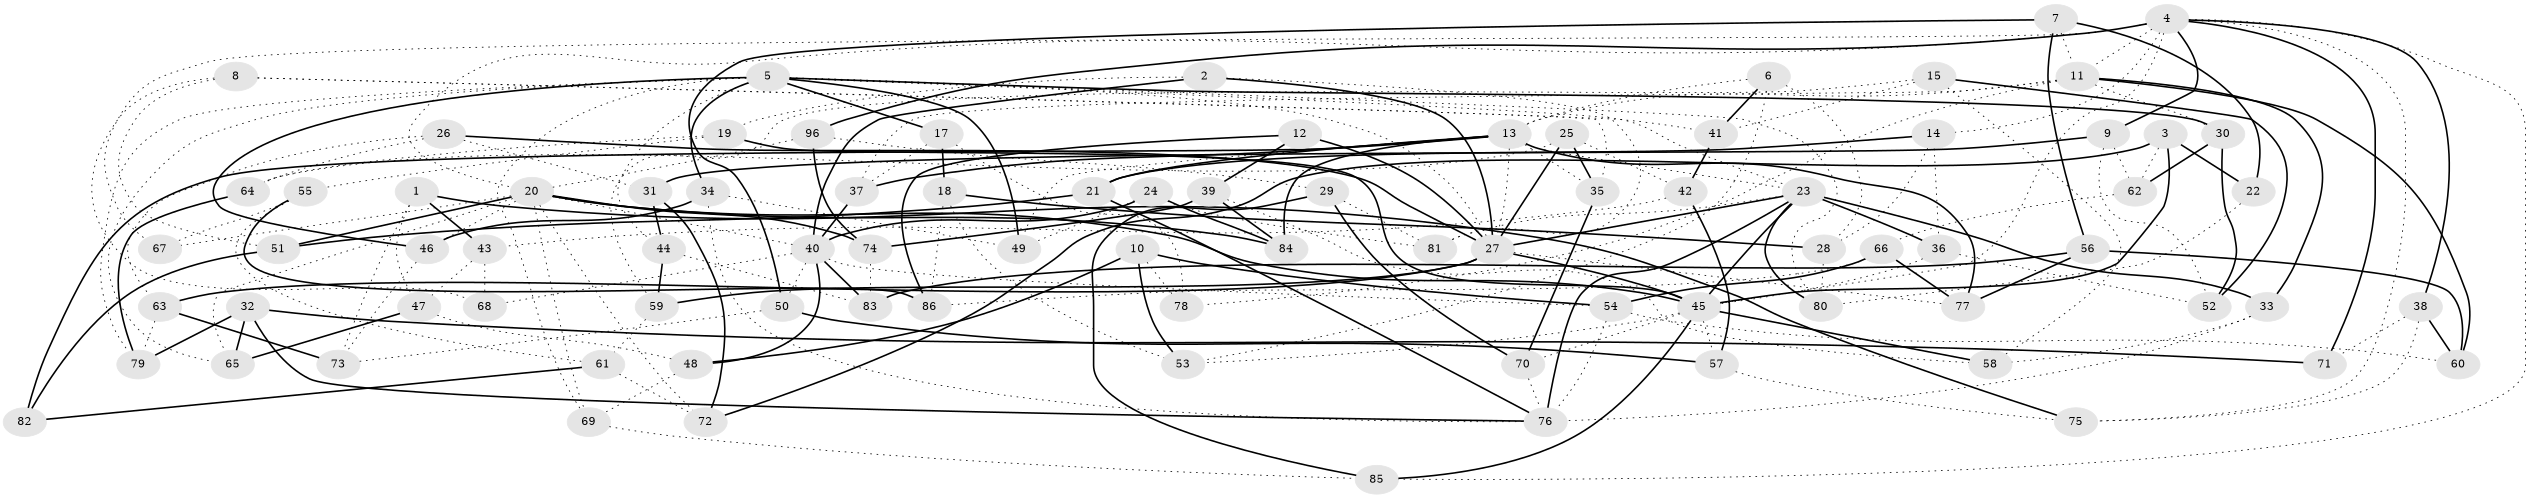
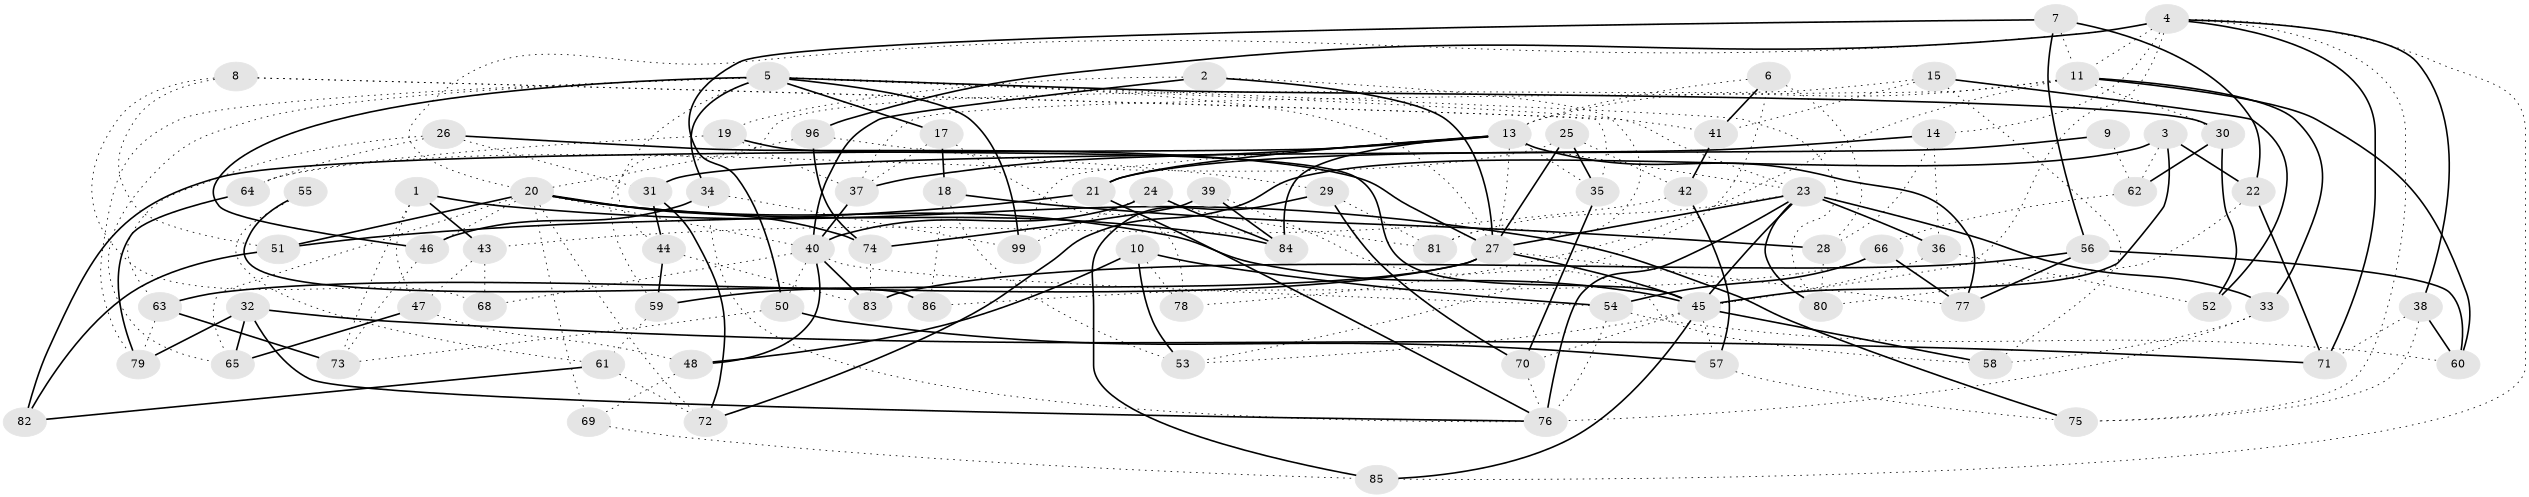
  graph {
    node [color=gray90 style=filled]
    edge [style=dotted weight=1.0]
    1
    43
    47
    73
    75
    68
    65
    48
    2
    19
    27
    40
    81
    45
    55
    64
    77
    59
    63
    50
    54
    83
    3
    22
    62
    72
    71
    80
    85
    53
    58
    70
    57
    66
    4
    9
    11
    14
    n39 [label=96]
    20
    38
-   67
    31
    52
    30
    13
    78
    33
    37
    60
    28
    21
    36
    29
    74
    46
    69
    51
    84
    5
    17
    23
    34
    44
-   49
+   49 [label=99]
    79
    18
    76
    6
    41
    35
    82
    42
    7
    56
    8
    10
-   12
    39
    86
    15
    61
    24
    25
    26
    32
    1 -- 43 [style=bold]
    1 -- 47
    1 -- 73
    1 -- 75 [style=bold]
    43 -- 47
    43 -- 68
    47 -- 65 [style=bold]
    47 -- 48
    48 -- 69
    2 -- 19
    2 -- 27 [style=bold]
    2 -- 40 [style=bold]
    2 -- 81
    19 -- 45 [style=bold]
-   19 -- 55
+   19 -- 37
    19 -- 64
    27 -- 45 [style=bold]
    27 -- 77
    27 -- 59 [style=bold]
    27 -- 63 [style=bold]
    40 -- 68 [weight=2.0]
    40 -- 48 [style=bold]
    40 -- 50
    40 -- 54
    40 -- 83 [style=bold]
    45 -- 85 [style=bold]
    45 -- 53
    45 -- 58 [style=bold]
    45 -- 70
    45 -- 57
-   55 -- 67
    55 -- 86 [style=bold]
    55 -- 61
    64 -- 79 [style=bold]
    59 -- 61
    63 -- 73 [style=bold]
    63 -- 79
    50 -- 73
    50 -- 57 [style=bold]
    54 -- 60
    54 -- 76
    3 -- 45 [style=bold]
    3 -- 22 [style=bold]
    3 -- 62
    3 -- 72 [style=bold]
+   22 -- 71 [style=bold]
    22 -- 80
    62 -- 66
    70 -- 76
    57 -- 75
    66 -- 77 [style=bold]
    66 -- 54 [style=bold]
    66 -- 86
    4 -- 75
    4 -- 45
    4 -- 71 [style=bold]
    4 -- 85
-   4 -- 9 [style=bold]
    4 -- 11
    4 -- 14
    4 -- n39 [style=bold]
    4 -- 20
    4 -- 38 [style=bold]
-   4 -- 67 [weight=2.0]
    9 -- 62
    9 -- 31 [style=bold]
-   9 -- 52
    11 -- 30
    11 -- 13
    11 -- 78
    11 -- 33 [style=bold]
    11 -- 37
    11 -- 60 [style=bold]
    14 -- 28
    14 -- 21 [style=bold]
    14 -- 36
    n39 -- 20
    n39 -- 29
    n39 -- 74 [style=bold]
    20 -- 65
    20 -- 40
    20 -- 45 [style=bold]
    20 -- 72
-   20 -- 67
    20 -- 74 [style=bold]
    20 -- 46
    20 -- 69
    20 -- 51 [style=bold]
    20 -- 84 [style=bold]
    38 -- 75
    38 -- 71
    38 -- 60 [style=bold]
    31 -- 72 [style=bold]
    31 -- 44 [style=bold]
    30 -- 62 [style=bold]
    30 -- 52 [style=bold]
    13 -- 27
    13 -- 77 [style=bold]
    13 -- 37 [style=bold]
    13 -- 21 [style=bold]
    13 -- 84 [style=bold]
    13 -- 23
    13 -- 49
    13 -- 35
    13 -- 82 [style=bold weight=2.0]
    33 -- 58
    33 -- 76
    37 -- 40 [style=bold]
    28 -- 80
    21 -- 51 [style=bold]
    21 -- 76 [style=bold]
    36 -- 45
    36 -- 52
    29 -- 81
    29 -- 85 [style=bold]
    29 -- 70 [style=bold]
    74 -- 83
    46 -- 73
    69 -- 85
    51 -- 82 [style=bold]
    5 -- 65
    5 -- 27
    5 -- 80
    5 -- 30 [style=bold]
    5 -- 46 [style=bold]
-   5 -- 69
    5 -- 17 [style=bold]
    5 -- 23
    5 -- 34 [style=bold]
    5 -- 44
    5 -- 49 [style=bold]
    5 -- 79
    17 -- 78
    17 -- 37
    17 -- 18 [style=bold]
    23 -- 27 [style=bold]
    23 -- 81
    23 -- 45 [style=bold]
    23 -- 80 [style=bold]
    23 -- 33 [style=bold]
    23 -- 36 [style=bold]
    23 -- 76 [style=bold weight=2.0]
    34 -- 46 [style=bold]
    34 -- 49
    34 -- 76
    44 -- 59 [style=bold]
    44 -- 83
    18 -- 53
    18 -- 28 [style=bold]
    18 -- 86
    6 -- 53
    6 -- 13
    6 -- 28
    6 -- 41 [style=bold]
    41 -- 42 [style=bold]
    35 -- 70 [style=bold]
    42 -- 43
    42 -- 57 [style=bold]
    7 -- 50 [style=bold]
    7 -- 22 [style=bold]
    7 -- 11
    7 -- 56 [style=bold]
    56 -- 77 [style=bold]
    56 -- 83 [style=bold]
    56 -- 60 [style=bold]
    8 -- 68
    8 -- 51
    8 -- 41
    8 -- 35
    10 -- 48 [style=bold]
    10 -- 54 [style=bold]
    10 -- 53 [style=bold]
    10 -- 78
-   12 -- 27 [style=bold weight=2.0]
-   12 -- 39 [style=bold]
-   12 -- 86 [style=bold]
    39 -- 58
    39 -- 74 [style=bold]
    39 -- 84 [style=bold]
    15 -- 59
    15 -- 58
    15 -- 52 [style=bold]
    15 -- 41
    61 -- 72
    61 -- 82 [style=bold]
    24 -- 40 [style=bold]
    24 -- 81
    24 -- 84 [style=bold]
    24 -- 49
    25 -- 27 [style=bold]
    25 -- 64
    25 -- 35 [style=bold]
    25 -- 42
    26 -- 27 [style=bold]
    26 -- 64
    26 -- 63
    26 -- 31
    32 -- 65 [style=bold]
    32 -- 71 [style=bold]
    32 -- 79 [style=bold]
    32 -- 76 [style=bold]
  }
